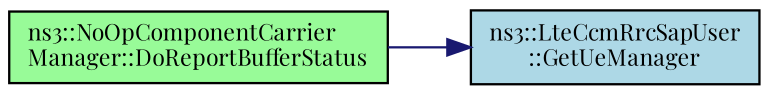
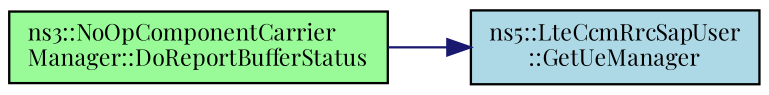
  digraph {
    rankdir=LR
    fontname="Playfair Display"
    node [color=black fontname="Playfair Display" fontsize=10 shape=record style=filled]
    n1 [fillcolor=palegreen fontcolor=black height=0.2 label="ns3::NoOpComponentCarrier\lManager::DoReportBufferStatus" width=0.4]
-   n2 [fillcolor=lightblue height=0.2 label="ns3::LteCcmRrcSapUser\l::GetUeManager" width=0.4]
+   n2 [fillcolor=lightblue height=0.2 label="ns5::LteCcmRrcSapUser\l::GetUeManager" width=0.4]
    n1 -> n2 [color=midnightblue fontname="Playfair Display" fontsize=10 labelfontname=Helvetica labelfontsize=10 style=solid]
  }
